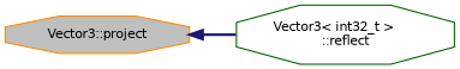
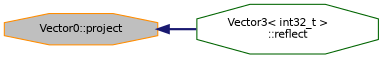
  digraph {
    rankdir=LR
    node [fontname=Helvetica fontsize=10 shape=octagon style=filled]
-   n1 [color=darkorange fillcolor=grey75 fontcolor=black height=0.2 label="Vector3::project" width=0.4]
+   n1 [color=darkorange fillcolor=grey75 fontcolor=black height=0.2 label="Vector0::project" width=0.4]
    n2 [color=darkgreen fillcolor=white height=0.2 label="Vector3\< int32_t \>\l::reflect" width=0.4]
    n1 -> n2 [color=midnightblue dir=back fontname=Helvetica fontsize=10 labelfontname=Helvetica labelfontsize=10 style=bold]
  }
